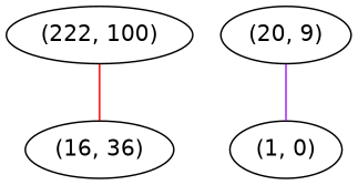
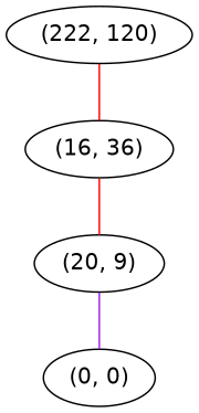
  graph {
    fontname="DejaVu Sans"
    node [fontname="DejaVu Sans"]
    edge [color=red fontname="DejaVu Sans" weight=1]
    n1 [label="(16, 36)"]
-   "(222, 100)"
+   "(222, 100)" [label="(222, 120)"]
    "(20, 9)"
-   "(0, 0)" [label="(1, 0)"]
+   "(0, 0)"
+   n1 -- "(20, 9)"
    "(222, 100)" -- n1
    "(20, 9)" -- "(0, 0)" [color=purple weight=4]
  }
